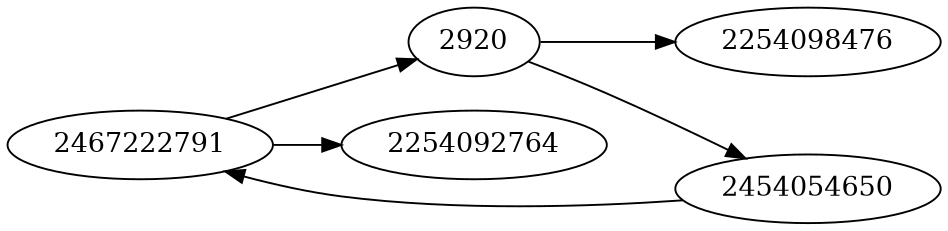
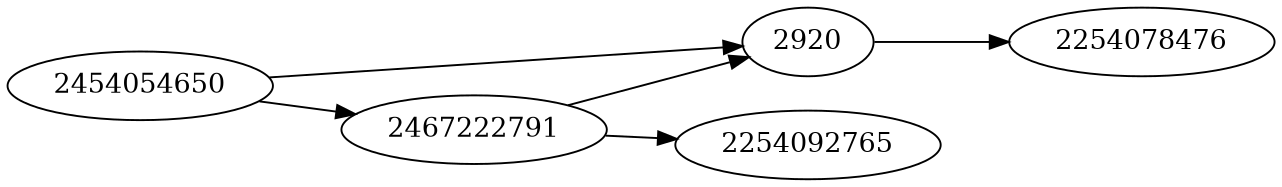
  strict digraph {
    rankdir=LR
    2467222791
    2920
-   2254092765 [label=2254092764]
-   2254078476 [label=2254098476]
+   2254092765
+   2254078476
    n5 [label=2454054650]
    2467222791 -> 2920
    2467222791 -> 2254092765
    2920 -> 2254078476
    n5 -> 2467222791
-   2920 -> n5
+   n5 -> 2920
  }
